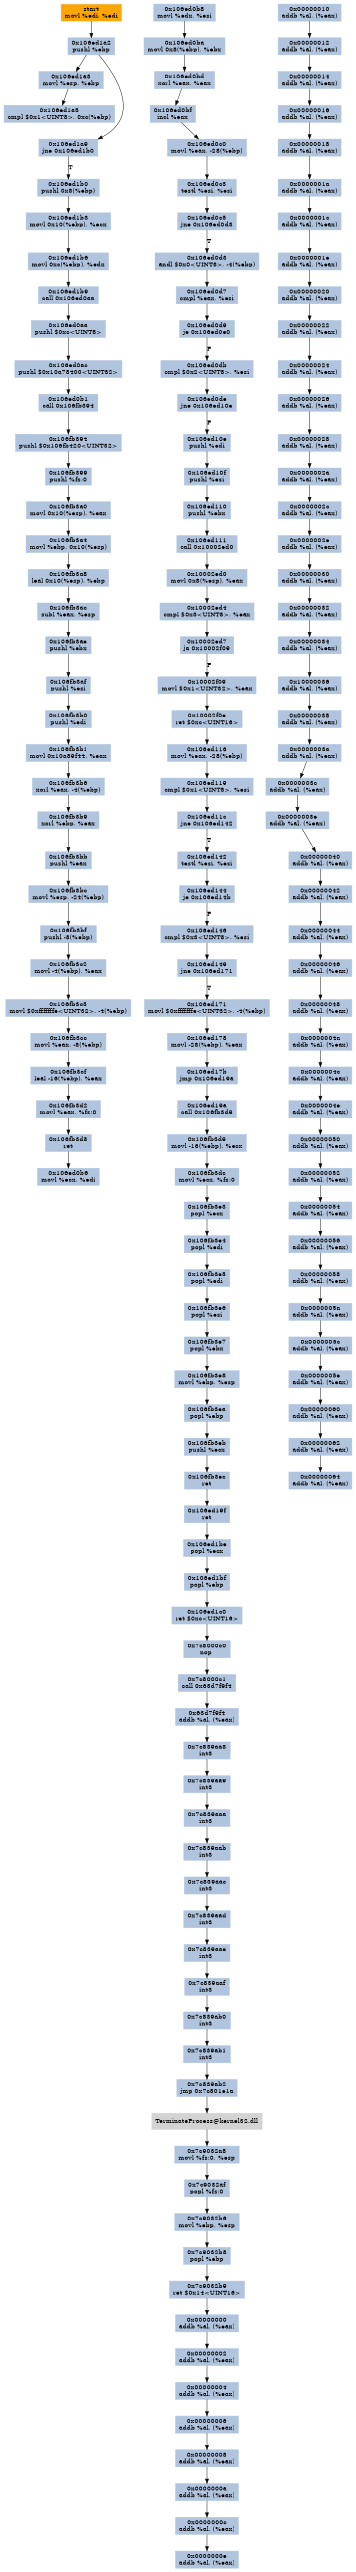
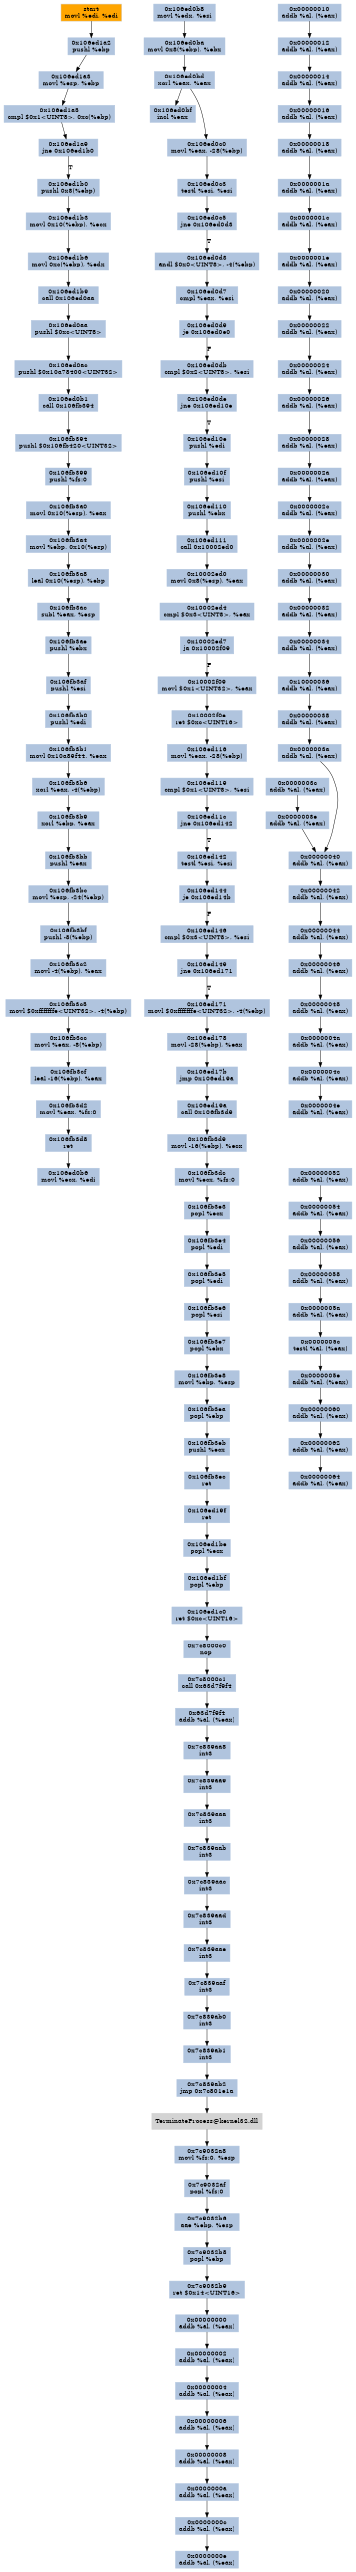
  digraph {
    node [color=lightsteelblue fillcolor=lightsteelblue shape=rectangle style=filled]
    edge [color="#000000"]
    n1 [color=lightgrey fillcolor=orange label="start\nmovl %edi, %edi"]
    n2 [label="0x106ed1a2\npushl %ebp"]
    n3 [label="0x106ed1a3\nmovl %esp, %ebp"]
    n4 [label="0x106ed1a5\ncmpl $0x1<UINT8>, 0xc(%ebp)"]
    n5 [label="0x106ed1a9\njne 0x106ed1b0"]
    n6 [label="0x106ed1b0\npushl 0x8(%ebp)"]
    n7 [label="0x106ed1b3\nmovl 0x10(%ebp), %ecx"]
    n8 [label="0x106ed1b6\nmovl 0xc(%ebp), %edx"]
    n9 [label="0x106ed1b9\ncall 0x106ed0aa"]
    n10 [label="0x106ed0aa\npushl $0xc<UINT8>"]
    n11 [label="0x106ed0ac\npushl $0x10a78400<UINT32>"]
    n12 [label="0x106ed0b1\ncall 0x106fb394"]
    n13 [label="0x106fb394\npushl $0x106fb420<UINT32>"]
    n14 [label="0x106fb399\npushl %fs:0"]
    n15 [label="0x106fb3a0\nmovl 0x10(%esp), %eax"]
    n16 [label="0x106fb3a4\nmovl %ebp, 0x10(%esp)"]
    n17 [label="0x106fb3a8\nleal 0x10(%esp), %ebp"]
    n18 [label="0x106fb3ac\nsubl %eax, %esp"]
    n19 [label="0x106fb3ae\npushl %ebx"]
    n20 [label="0x106fb3af\npushl %esi"]
    n21 [label="0x106fb3b0\npushl %edi"]
    n22 [label="0x106fb3b1\nmovl 0x10a89f44, %eax"]
    n23 [label="0x106fb3b6\nxorl %eax, -4(%ebp)"]
    n24 [label="0x106fb3b9\nxorl %ebp, %eax"]
    n25 [label="0x106fb3bb\npushl %eax"]
    n26 [label="0x106fb3bc\nmovl %esp, -24(%ebp)"]
    n27 [label="0x106fb3bf\npushl -8(%ebp)"]
    n28 [label="0x106fb3c2\nmovl -4(%ebp), %eax"]
    n29 [label="0x106fb3c5\nmovl $0xfffffffe<UINT32>, -4(%ebp)"]
    n30 [label="0x106fb3cc\nmovl %eax, -8(%ebp)"]
    n31 [label="0x106fb3cf\nleal -16(%ebp), %eax"]
    n32 [label="0x106fb3d2\nmovl %eax, %fs:0"]
    n33 [label="0x106fb3d8\nret"]
    n34 [label="0x106ed0b6\nmovl %ecx, %edi"]
    n35 [label="0x106ed0b8\nmovl %edx, %esi"]
    n36 [label="0x106ed0ba\nmovl 0x8(%ebp), %ebx"]
    n37 [label="0x106ed0bd\nxorl %eax, %eax"]
    n38 [label="0x106ed0bf\nincl %eax"]
    n39 [label="0x106ed0c0\nmovl %eax, -28(%ebp)"]
    n40 [label="0x106ed0c3\ntestl %esi, %esi"]
    n41 [label="0x106ed0c5\njne 0x106ed0d3"]
    n42 [label="0x106ed0d3\nandl $0x0<UINT8>, -4(%ebp)"]
    n43 [label="0x106ed0d7\ncmpl %eax, %esi"]
    n44 [label="0x106ed0d9\nje 0x106ed0e0"]
    n45 [label="0x106ed0db\ncmpl $0x2<UINT8>, %esi"]
    n46 [label="0x106ed0de\njne 0x106ed10e"]
    n47 [label="0x106ed10e\npushl %edi"]
    n48 [label="0x106ed10f\npushl %esi"]
    n49 [label="0x106ed110\npushl %ebx"]
    n50 [label="0x106ed111\ncall 0x10002ed0"]
    n51 [label="0x10002ed0\nmovl 0x8(%esp), %eax"]
    n52 [label="0x10002ed4\ncmpl $0x3<UINT8>, %eax"]
    n53 [label="0x10002ed7\nja 0x10002f09"]
    n54 [label="0x10002f09\nmovl $0x1<UINT32>, %eax"]
    n55 [label="0x10002f0e\nret $0xc<UINT16>"]
    n56 [label="0x106ed116\nmovl %eax, -28(%ebp)"]
    n57 [label="0x106ed119\ncmpl $0x1<UINT8>, %esi"]
    n58 [label="0x106ed11c\njne 0x106ed142"]
    n59 [label="0x106ed142\ntestl %esi, %esi"]
    n60 [label="0x106ed144\nje 0x106ed14b"]
    n61 [label="0x106ed146\ncmpl $0x3<UINT8>, %esi"]
    n62 [label="0x106ed149\njne 0x106ed171"]
    n63 [label="0x106ed171\nmovl $0xfffffffe<UINT32>, -4(%ebp)"]
    n64 [label="0x106ed178\nmovl -28(%ebp), %eax"]
    n65 [label="0x106ed17b\njmp 0x106ed19a"]
    n66 [label="0x106ed19a\ncall 0x106fb3d9"]
    n67 [label="0x106fb3d9\nmovl -16(%ebp), %ecx"]
    n68 [label="0x106fb3dc\nmovl %ecx, %fs:0"]
    n69 [label="0x106fb3e3\npopl %ecx"]
    n70 [label="0x106fb3e4\npopl %edi"]
    n71 [label="0x106fb3e5\npopl %edi"]
    n72 [label="0x106fb3e6\npopl %esi"]
    n73 [label="0x106fb3e7\npopl %ebx"]
    n74 [label="0x106fb3e8\nmovl %ebp, %esp"]
    n75 [label="0x106fb3ea\npopl %ebp"]
    n76 [label="0x106fb3eb\npushl %ecx"]
    n77 [label="0x106fb3ec\nret"]
    n78 [label="0x106ed19f\nret"]
    n79 [label="0x106ed1be\npopl %ecx"]
    n80 [label="0x106ed1bf\npopl %ebp"]
    n81 [label="0x106ed1c0\nret $0xc<UINT16>"]
    n82 [label="0x7c8000c0\nnop "]
    n83 [label="0x7c8000c1\ncall 0x63d7f9f4"]
    n84 [label="0x63d7f9f4\naddb %al, (%eax)"]
    n85 [label="0x7c839aa8\nint3 "]
    n86 [label="0x7c839aa9\nint3 "]
    n87 [label="0x7c839aaa\nint3 "]
    n88 [label="0x7c839aab\nint3 "]
    n89 [label="0x7c839aac\nint3 "]
    n90 [label="0x7c839aad\nint3 "]
    n91 [label="0x7c839aae\nint3 "]
    n92 [label="0x7c839aaf\nint3 "]
    n93 [label="0x7c839ab0\nint3 "]
    n94 [label="0x7c839ab1\nint3 "]
    n95 [label="0x7c839ab2\njmp 0x7c801e1a"]
    n96 [color=lightgrey fillcolor=lightgrey label="TerminateProcess@kernel32.dll"]
    n97 [label="0x7c9032a8\nmovl %fs:0, %esp"]
    n98 [label="0x7c9032af\npopl %fs:0"]
-   n99 [label="0x7c9032b6\nmovl %ebp, %esp"]
+   n99 [label="0x7c9032b6\naae %ebp, %esp"]
    n100 [label="0x7c9032b8\npopl %ebp"]
    n101 [label="0x7c9032b9\nret $0x14<UINT16>"]
    n102 [label="0x00000000\naddb %al, (%eax)"]
    n103 [label="0x00000002\naddb %al, (%eax)"]
    n104 [label="0x00000004\naddb %al, (%eax)"]
    n105 [label="0x00000006\naddb %al, (%eax)"]
    n106 [label="0x00000008\naddb %al, (%eax)"]
    n107 [label="0x0000000a\naddb %al, (%eax)"]
    n108 [label="0x0000000c\naddb %al, (%eax)"]
    n109 [label="0x0000000e\naddb %al, (%eax)"]
    n110 [label="0x00000010\naddb %al, (%eax)"]
    n111 [label="0x00000012\naddb %al, (%eax)"]
    n112 [label="0x00000014\naddb %al, (%eax)"]
    n113 [label="0x00000016\naddb %al, (%eax)"]
    n114 [label="0x00000018\naddb %al, (%eax)"]
    n115 [label="0x0000001a\naddb %al, (%eax)"]
    n116 [label="0x0000001c\naddb %al, (%eax)"]
    n117 [label="0x0000001e\naddb %al, (%eax)"]
    n118 [label="0x00000020\naddb %al, (%eax)"]
    n119 [label="0x00000022\naddb %al, (%eax)"]
    n120 [label="0x00000024\naddb %al, (%eax)"]
    n121 [label="0x00000026\naddb %al, (%eax)"]
    n122 [label="0x00000028\naddb %al, (%eax)"]
    n123 [label="0x0000002a\naddb %al, (%eax)"]
    n124 [label="0x0000002c\naddb %al, (%eax)"]
    n125 [label="0x0000002e\naddb %al, (%eax)"]
    n126 [label="0x00000030\naddb %al, (%eax)"]
    n127 [label="0x00000032\naddb %al, (%eax)"]
    n128 [label="0x00000034\naddb %al, (%eax)"]
    n129 [label="0x10000036\naddb %al, (%eax)"]
    n130 [label="0x00000038\naddb %al, (%eax)"]
    n131 [label="0x0000003a\naddb %al, (%eax)"]
    n132 [label="0x0000003c\naddb %al, (%eax)"]
    n133 [label="0x0000003e\naddb %al, (%eax)"]
    n134 [label="0x00000040\naddb %al, (%eax)"]
    n135 [label="0x00000042\naddb %al, (%eax)"]
    n136 [label="0x00000044\naddb %al, (%eax)"]
    n137 [label="0x00000046\naddb %al, (%eax)"]
    n138 [label="0x00000048\naddb %al, (%eax)"]
    n139 [label="0x0000004a\naddb %al, (%eax)"]
    n140 [label="0x0000004c\naddb %al, (%eax)"]
    n141 [label="0x0000004e\naddb %al, (%eax)"]
-   n142 [label="0x00000050\naddb %al, (%eax)"]
    n143 [label="0x00000052\naddb %al, (%eax)"]
    n144 [label="0x00000054\naddb %al, (%eax)"]
    n145 [label="0x00000056\naddb %al, (%eax)"]
    n146 [label="0x00000058\naddb %al, (%eax)"]
    n147 [label="0x0000005a\naddb %al, (%eax)"]
-   n148 [label="0x0000005c\naddb %al, (%eax)"]
+   n148 [label="0x0000005c\ntestl %al, (%eax)"]
    n149 [label="0x0000005e\naddb %al, (%eax)"]
    n150 [label="0x00000060\naddb %al, (%eax)"]
    n151 [label="0x00000062\naddb %al, (%eax)"]
    n152 [label="0x00000064\naddb %al, (%eax)"]
    n1 -> n2
    n2 -> n3
    n3 -> n4
-   n2 -> n5
+   n4 -> n5
    n5 -> n6 [label=T]
    n6 -> n7
    n7 -> n8
    n8 -> n9
    n9 -> n10
    n10 -> n11
    n11 -> n12
    n12 -> n13
    n13 -> n14
    n14 -> n15
    n15 -> n16
    n16 -> n17
    n17 -> n18
    n18 -> n19
    n19 -> n20
    n20 -> n21
    n21 -> n22
    n22 -> n23
    n23 -> n24
    n24 -> n25
    n25 -> n26
    n26 -> n27
    n27 -> n28
    n28 -> n29
    n29 -> n30
    n30 -> n31
    n31 -> n32
    n32 -> n33
    n33 -> n34
    n35 -> n36
    n36 -> n37
    n37 -> n38
-   n38 -> n39
+   n37 -> n39
    n39 -> n40
    n40 -> n41
    n41 -> n42 [label=T]
    n42 -> n43
    n43 -> n44
    n44 -> n45 [label=F]
    n45 -> n46
-   n46 -> n47 [label=F]
+   n46 -> n47 [label=T]
    n47 -> n48
    n48 -> n49
    n49 -> n50
    n50 -> n51
    n51 -> n52
    n52 -> n53
    n53 -> n54 [label=F]
    n54 -> n55
    n55 -> n56
    n56 -> n57
    n57 -> n58
    n58 -> n59 [label=T]
    n59 -> n60
    n60 -> n61 [label=F]
    n61 -> n62
    n62 -> n63 [label=T]
    n63 -> n64
    n64 -> n65
    n65 -> n66
    n66 -> n67
    n67 -> n68
    n68 -> n69
    n69 -> n70
    n70 -> n71
    n71 -> n72
    n72 -> n73
    n73 -> n74
    n74 -> n75
    n75 -> n76
    n76 -> n77
    n77 -> n78
    n78 -> n79
    n79 -> n80
    n80 -> n81
    n81 -> n82
    n82 -> n83
    n83 -> n84
    n84 -> n85
    n85 -> n86
    n86 -> n87
    n87 -> n88
    n88 -> n89
    n89 -> n90
    n90 -> n91
    n91 -> n92
    n92 -> n93
    n93 -> n94
    n94 -> n95
    n95 -> n96
    n96 -> n97
    n97 -> n98
    n98 -> n99
    n99 -> n100
    n100 -> n101
    n101 -> n102
    n102 -> n103
    n103 -> n104
    n104 -> n105
    n105 -> n106
    n106 -> n107
    n107 -> n108
    n108 -> n109
    n110 -> n111
    n111 -> n112
    n112 -> n113
    n113 -> n114
    n114 -> n115
    n115 -> n116
    n116 -> n117
    n117 -> n118
    n118 -> n119
    n119 -> n120
    n120 -> n121
    n121 -> n122
    n122 -> n123
    n123 -> n124
    n124 -> n125
    n125 -> n126
    n126 -> n127
    n127 -> n128
    n128 -> n129
    n129 -> n130
    n130 -> n131
-   n131 -> n132
+   n131 -> n134
    n132 -> n133
    n133 -> n134
    n134 -> n135
    n135 -> n136
    n136 -> n137
    n137 -> n138
    n138 -> n139
    n139 -> n140
    n140 -> n141
-   n141 -> n142
-   n142 -> n143
    n143 -> n144
    n144 -> n145
    n145 -> n146
    n146 -> n147
    n147 -> n148
    n148 -> n149
    n149 -> n150
    n150 -> n151
    n151 -> n152
  }
